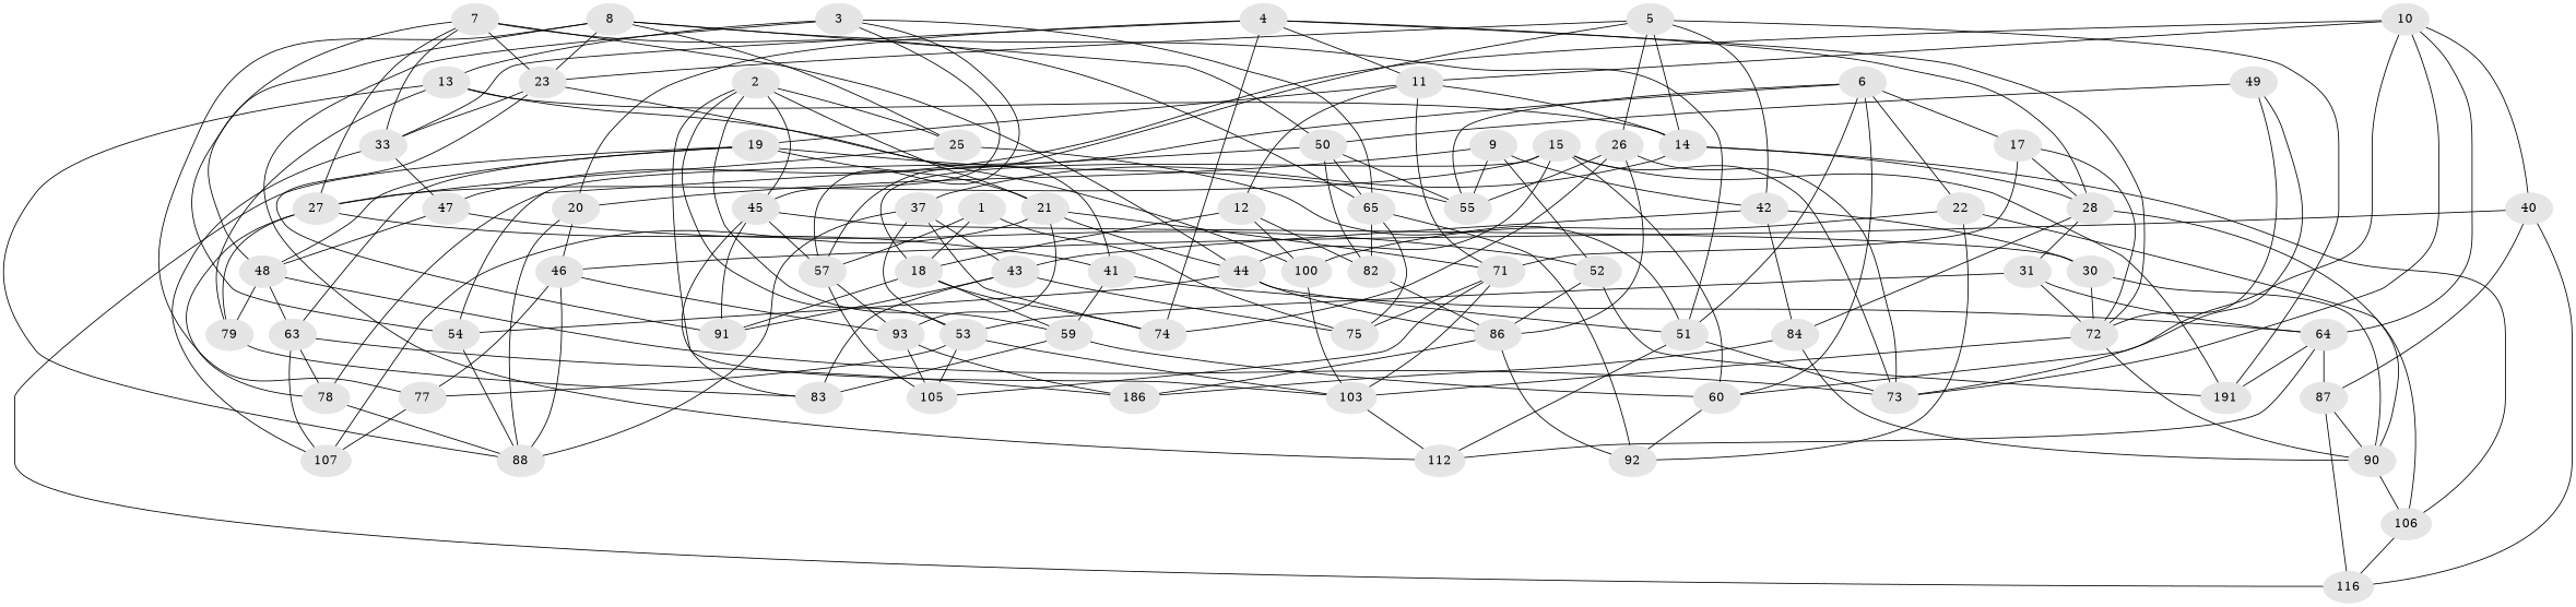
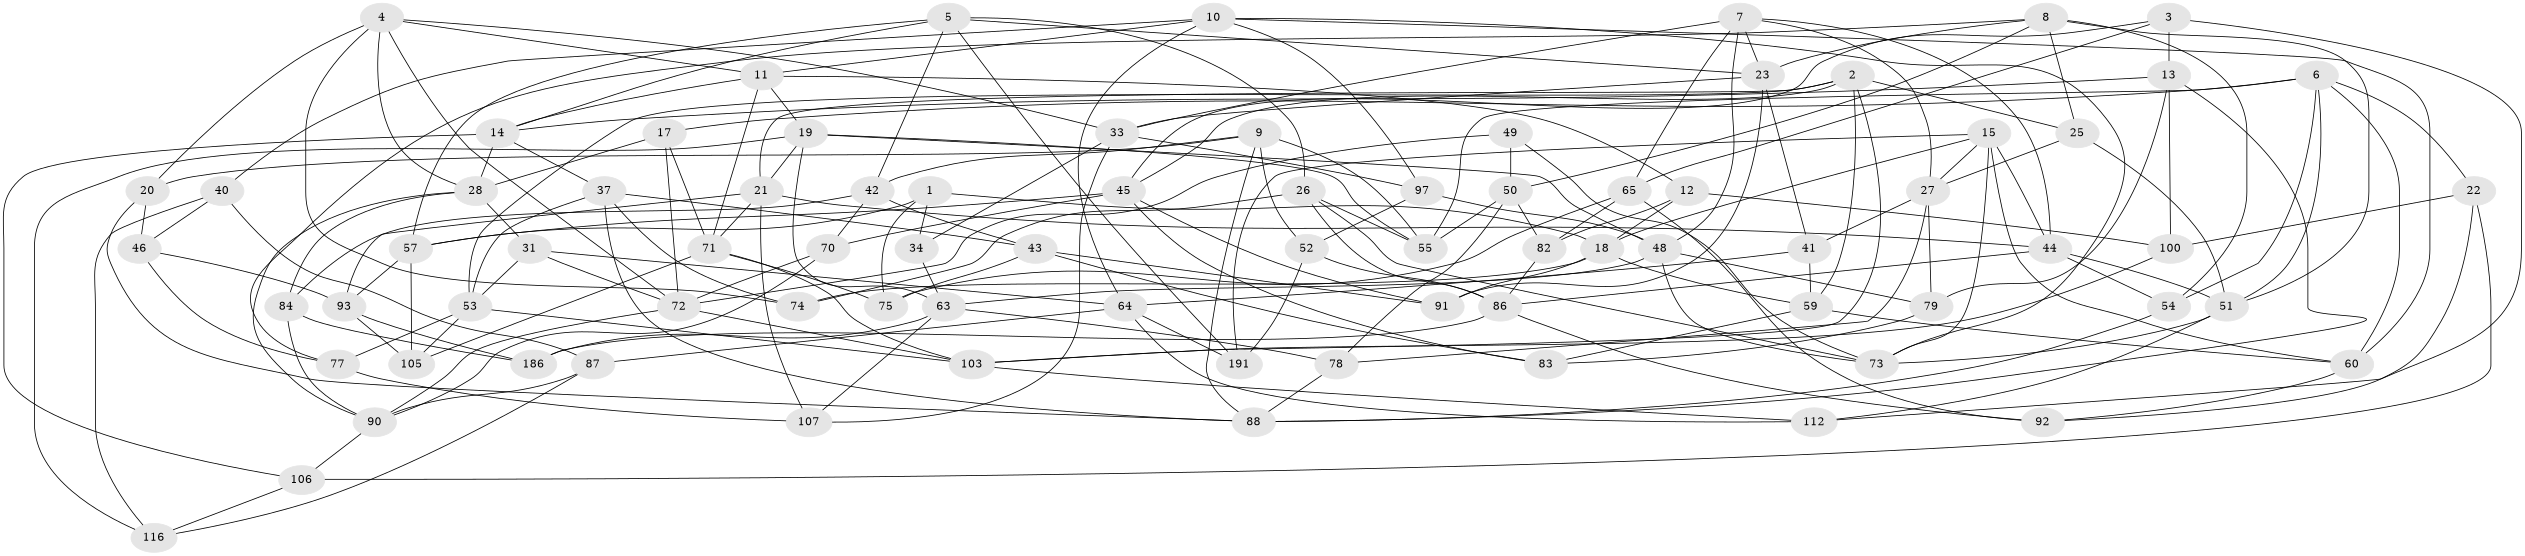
  graph {
    node [color=gray90 style=filled]
    18 [super="+30"]
    59 [super="+123"]
    74
    91
    1
+   34
    57 [super="+97"]
    75 [super="+121"]
    63 [super="+80"]
    93 [super="+96"]
    105
    2 [super="+56"]
    21 [super="+102"]
    25
    45 [super="+101"]
    53 [super="+94"]
    103 [super="+104"]
    44 [super="+81"]
    71 [super="+118"]
    107
    51 [super="+109"]
    27 [super="+29"]
-   70 [label=30]
+   70
    83
    77
    60 [super="+128"]
    112
    3 [super="+36"]
    13 [super="+38"]
    65 [super="+120"]
    14 [super="+99"]
    88 [super="+89"]
    100
    79
    82
    92
    4 [super="+115"]
    11 [super="+76"]
    20
    28 [super="+62"]
    33 [super="+66"]
    72 [super="+85"]
    12 [super="+22"]
    19 [super="+39"]
    46
    31
    84
    90 [super="+95"]
-   47
+   47 [label=97]
    n50 [label=186]
    5 [super="+117"]
    23 [super="+122"]
    26 [super="+98"]
    42 [super="+68"]
    n55 [label=191]
    37 [super="+127"]
    106
    41
    55 [super="+61"]
    73 [super="+108"]
    86 [super="+113"]
    43 [super="+58"]
    6 [super="+35"]
    17
    n65 [label=22]
    54
    7 [super="+67"]
    48 [super="+124"]
    78
    8 [super="+16"]
    50 [super="+110"]
    9 [super="+119"]
    52
    10 [super="+125"]
    40
    64 [super="+69"]
    116
    87
    15 [super="+114"]
    49
    18 -- 59
    18 -- 74
    18 -- 91
    59 -- 83
    59 -- 60 [weight=2]
    1 -- 18
+   1 -- 34
    1 -- 57
    1 -- 75
+   34 -- 63
    57 -- 93
    57 -- 105
    63 -- 107
    63 -- n50
    63 -- 78
    93 -- 105
    93 -- n50
    2 -- 59
    2 -- 21
    2 -- 25
    2 -- 45
    2 -- 53
    2 -- 103
    21 -- 93
    21 -- 44
    21 -- 71
    21 -- 107
    25 -- 51
    25 -- 27
    45 -- 91
    45 -- 57
    45 -- 70
    45 -- 83
    53 -- 105
    53 -- 103
    53 -- 77
    103 -- 112
    44 -- 51
    44 -- 86
    44 -- 54
    71 -- 75
    71 -- 105
    71 -- 103
    51 -- 112
    51 -- 73
    27 -- 79
    27 -- 41
    27 -- 78
    70 -- 72
    70 -- 90
    77 -- 107
    60 -- 92
-   3 -- 57
    3 -- 45
    3 -- 112
    3 -- 13 [weight=2]
    3 -- 65
    13 -- 14
    13 -- 88
    13 -- 100
    13 -- 79
    65 -- 75
    65 -- 82
    65 -- 92
    14 -- 28
    14 -- 37
    14 -- 106
    100 -- 103
    79 -- 83
    82 -- 86
    4 -- 74
    4 -- 11
    4 -- 20
    4 -- 28
    4 -- 33
    4 -- 72
    11 -- 71
    11 -- 14
    11 -- 12
    11 -- 19
    20 -- 88
    20 -- 46
    28 -- 31
    28 -- 84
    28 -- 90
+   33 -- 34
    33 -- 107
    33 -- 47
    72 -- 103
    72 -- 90
    12 -- 18
    12 -- 100
    12 -- 82
    19 -- 63
    19 -- 21
    19 -- 55
    19 -- 48
    19 -- 116
    46 -- 93
    46 -- 77
    31 -- 53
    31 -- 72
    31 -- 64
    84 -- 90
    84 -- n50
    90 -- 106
    47 -- 48
    47 -- 52
    5 -- 57
    5 -- 14
    5 -- 23
    5 -- 26
    5 -- 42
    5 -- n55
    23 -- 91
    23 -- 33
    23 -- 41
    26 -- 74
    26 -- 55 [weight=2]
    26 -- 73
    26 -- 86
    42 -- 70
    42 -- 84
    42 -- 43
    37 -- 74
    37 -- 53
    37 -- 88
    37 -- 43
    106 -- 116
    41 -- 59
    41 -- 64
    86 -- 92
    86 -- n50
    43 -- 91
    43 -- 75 [weight=2]
    43 -- 83
    6 -- 51
    6 -- 60
    6 -- 55
    6 -- 17
    6 -- n65
    6 -- 54
    17 -- 71
    17 -- 28
    17 -- 72
    n65 -- 100
    n65 -- 92
    n65 -- 106
    54 -- 88
    7 -- 44
    7 -- 27
    7 -- 65
    7 -- 33
    7 -- 23
    7 -- 48
    48 -- 63
    48 -- 79
    48 -- 73
    78 -- 88
    8 -- 25
    8 -- 51
    8 -- 77
    8 -- 23
    8 -- 54
    8 -- 50
-   50 -- 65
    50 -- 82
    50 -- 55
    50 -- 78
-   46 -- 88
+   9 -- 88
    9 -- 20
    9 -- 42 [weight=2]
    9 -- 55
    9 -- 52
    52 -- n55
    52 -- 86
    10 -- 60
    10 -- 11
    10 -- 47
    10 -- 73
    10 -- 40
    10 -- 64
    40 -- 46
    40 -- 116
    40 -- 87
    64 -- 112
    64 -- n55
    64 -- 87
    87 -- 90
    87 -- 116
    15 -- 18
    15 -- 44
    15 -- 27
    15 -- 60
    15 -- n55
    15 -- 73
    49 -- 72
    49 -- 73
    49 -- 50
  }
